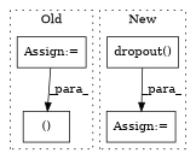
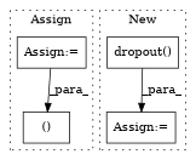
  digraph {
    node [a=68 l=3 shape=box]
    n1 [a=54 l=14 label="()" s=3532]
    n2 [label="Assign:=" s=3457]
    n3 [a=75 l="13,1" label="dropout()" s="4561,4583"]
    n4 [label="Assign:=" s=4852]
    subgraph cluster_1 {
-     label=Old
+     label=Assign
      style=dotted
      n1
      n2
    }
    subgraph cluster_2 {
      label=New
      style=dotted
      n3
      n4
    }
    n2 -> n1 [label=_para_]
    n3 -> n4 [label=_para_]
  }
